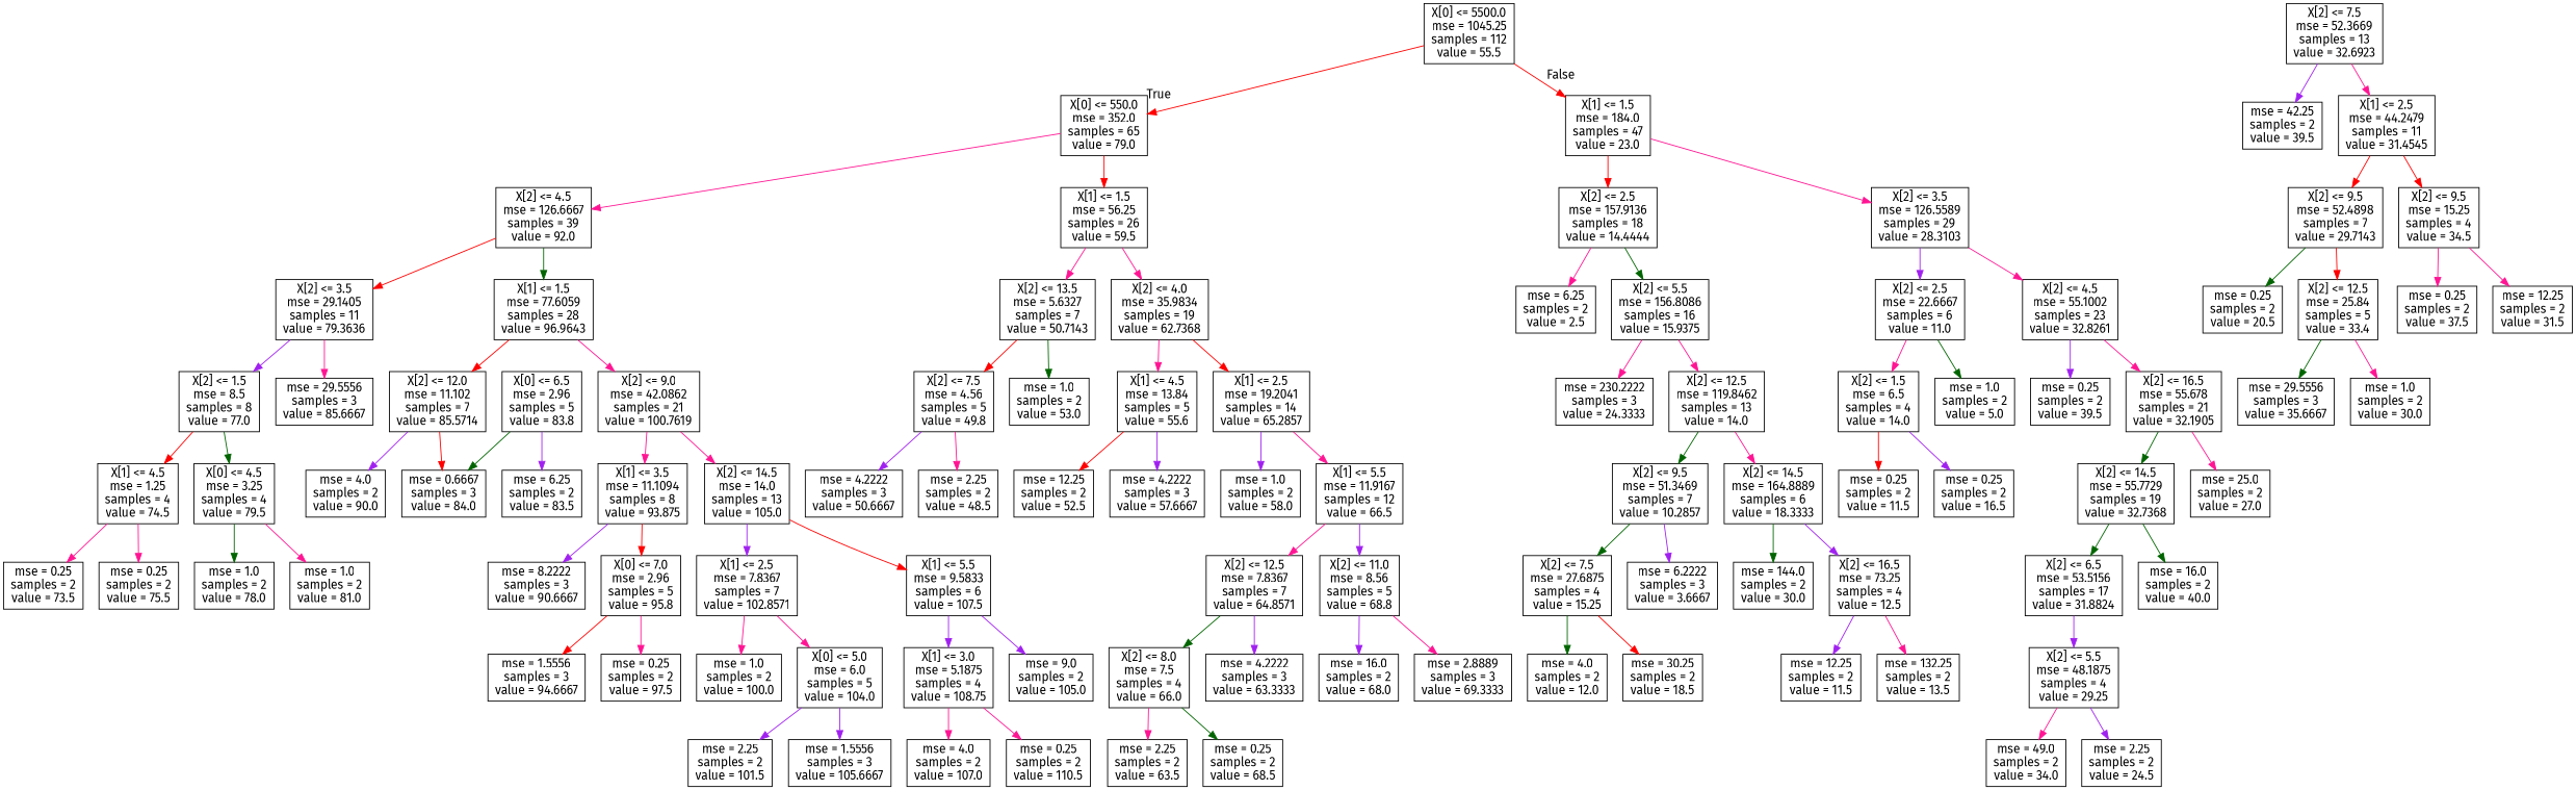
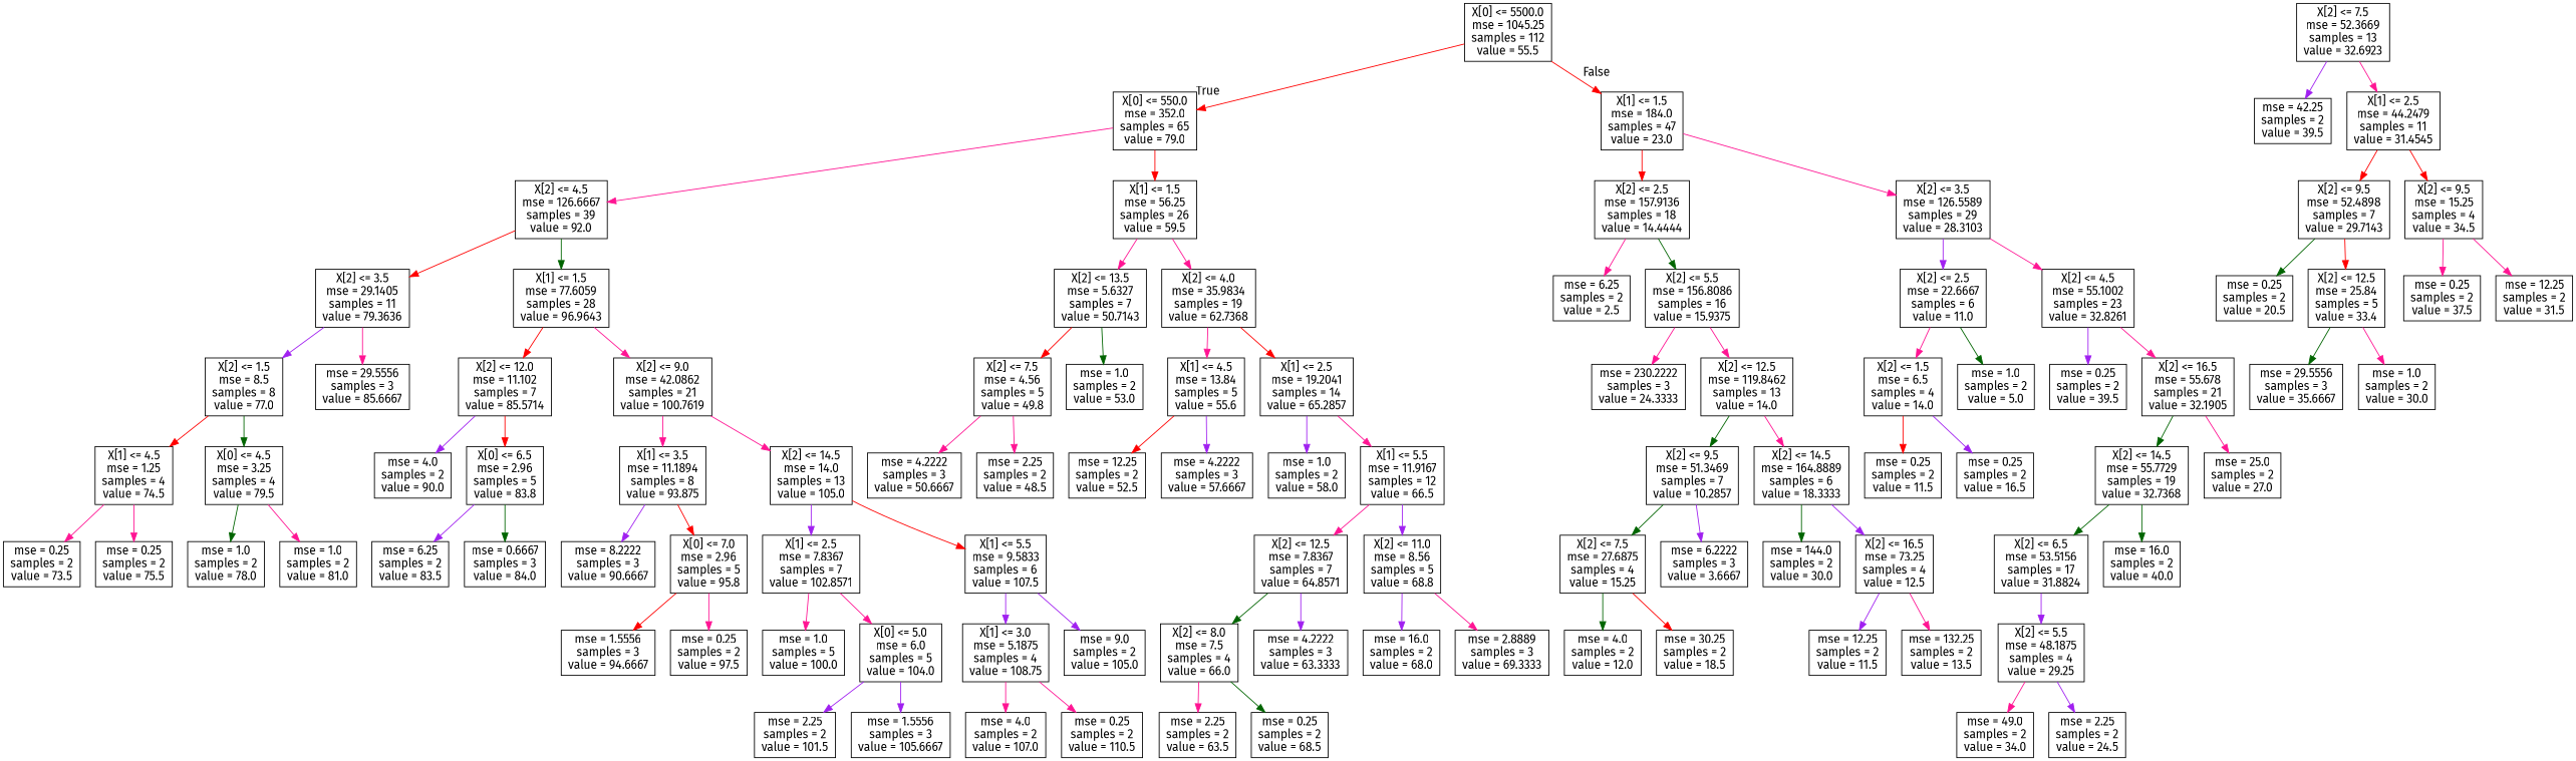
  digraph {
    fontname="Fira Sans"
    node [fontname="Fira Sans" shape=box]
    edge [color=deeppink fontname="Fira Sans"]
    n1 [label="X[0] <= 5500.0\nmse = 1045.25\nsamples = 112\nvalue = 55.5"]
    n2 [label="X[0] <= 550.0\nmse = 352.0\nsamples = 65\nvalue = 79.0"]
    n3 [label="X[1] <= 1.5\nmse = 184.0\nsamples = 47\nvalue = 23.0"]
    n4 [label="X[2] <= 4.5\nmse = 126.6667\nsamples = 39\nvalue = 92.0"]
    n5 [label="X[1] <= 1.5\nmse = 56.25\nsamples = 26\nvalue = 59.5"]
    n6 [label="X[2] <= 2.5\nmse = 157.9136\nsamples = 18\nvalue = 14.4444"]
    n7 [label="X[2] <= 3.5\nmse = 126.5589\nsamples = 29\nvalue = 28.3103"]
    n8 [label="X[2] <= 3.5\nmse = 29.1405\nsamples = 11\nvalue = 79.3636"]
    n9 [label="X[1] <= 1.5\nmse = 77.6059\nsamples = 28\nvalue = 96.9643"]
    n10 [label="X[2] <= 13.5\nmse = 5.6327\nsamples = 7\nvalue = 50.7143"]
    n11 [label="X[2] <= 4.0\nmse = 35.9834\nsamples = 19\nvalue = 62.7368"]
    n12 [label="X[2] <= 1.5\nmse = 8.5\nsamples = 8\nvalue = 77.0"]
    n13 [label="mse = 29.5556\nsamples = 3\nvalue = 85.6667"]
    n14 [label="X[2] <= 12.0\nmse = 11.102\nsamples = 7\nvalue = 85.5714"]
    n15 [label="X[2] <= 9.0\nmse = 42.0862\nsamples = 21\nvalue = 100.7619"]
    n16 [label="X[1] <= 4.5\nmse = 1.25\nsamples = 4\nvalue = 74.5"]
    n17 [label="X[0] <= 4.5\nmse = 3.25\nsamples = 4\nvalue = 79.5"]
    n18 [label="mse = 0.25\nsamples = 2\nvalue = 73.5"]
    n19 [label="mse = 0.25\nsamples = 2\nvalue = 75.5"]
    n20 [label="mse = 1.0\nsamples = 2\nvalue = 78.0"]
    n21 [label="mse = 1.0\nsamples = 2\nvalue = 81.0"]
    n22 [label="mse = 4.0\nsamples = 2\nvalue = 90.0"]
    n23 [label="X[0] <= 6.5\nmse = 2.96\nsamples = 5\nvalue = 83.8"]
-   n24 [label="X[1] <= 3.5\nmse = 11.1094\nsamples = 8\nvalue = 93.875"]
+   n24 [label="X[1] <= 3.5\nmse = 11.1894\nsamples = 8\nvalue = 93.875"]
    n25 [label="X[2] <= 14.5\nmse = 14.0\nsamples = 13\nvalue = 105.0"]
    n26 [label="mse = 6.25\nsamples = 2\nvalue = 83.5"]
    n27 [label="mse = 0.6667\nsamples = 3\nvalue = 84.0"]
    n28 [label="mse = 8.2222\nsamples = 3\nvalue = 90.6667"]
    n29 [label="X[0] <= 7.0\nmse = 2.96\nsamples = 5\nvalue = 95.8"]
    n30 [label="X[1] <= 2.5\nmse = 7.8367\nsamples = 7\nvalue = 102.8571"]
    n31 [label="X[1] <= 5.5\nmse = 9.5833\nsamples = 6\nvalue = 107.5"]
    n32 [label="mse = 1.5556\nsamples = 3\nvalue = 94.6667"]
    n33 [label="mse = 0.25\nsamples = 2\nvalue = 97.5"]
-   n34 [label="mse = 1.0\nsamples = 2\nvalue = 100.0"]
+   n34 [label="mse = 1.0\nsamples = 5\nvalue = 100.0"]
    n35 [label="X[0] <= 5.0\nmse = 6.0\nsamples = 5\nvalue = 104.0"]
    n36 [label="X[1] <= 3.0\nmse = 5.1875\nsamples = 4\nvalue = 108.75"]
    n37 [label="mse = 9.0\nsamples = 2\nvalue = 105.0"]
    n38 [label="mse = 2.25\nsamples = 2\nvalue = 101.5"]
    n39 [label="mse = 1.5556\nsamples = 3\nvalue = 105.6667"]
    n40 [label="mse = 4.0\nsamples = 2\nvalue = 107.0"]
    n41 [label="mse = 0.25\nsamples = 2\nvalue = 110.5"]
    n42 [label="X[2] <= 7.5\nmse = 4.56\nsamples = 5\nvalue = 49.8"]
    n43 [label="mse = 1.0\nsamples = 2\nvalue = 53.0"]
    n44 [label="X[1] <= 4.5\nmse = 13.84\nsamples = 5\nvalue = 55.6"]
    n45 [label="X[1] <= 2.5\nmse = 19.2041\nsamples = 14\nvalue = 65.2857"]
    n46 [label="mse = 4.2222\nsamples = 3\nvalue = 50.6667"]
    n47 [label="mse = 2.25\nsamples = 2\nvalue = 48.5"]
    n48 [label="mse = 12.25\nsamples = 2\nvalue = 52.5"]
    n49 [label="mse = 4.2222\nsamples = 3\nvalue = 57.6667"]
    n50 [label="mse = 1.0\nsamples = 2\nvalue = 58.0"]
    n51 [label="X[1] <= 5.5\nmse = 11.9167\nsamples = 12\nvalue = 66.5"]
    n52 [label="X[2] <= 12.5\nmse = 7.8367\nsamples = 7\nvalue = 64.8571"]
    n53 [label="X[2] <= 11.0\nmse = 8.56\nsamples = 5\nvalue = 68.8"]
    n54 [label="X[2] <= 8.0\nmse = 7.5\nsamples = 4\nvalue = 66.0"]
    n55 [label="mse = 4.2222\nsamples = 3\nvalue = 63.3333"]
    n56 [label="mse = 16.0\nsamples = 2\nvalue = 68.0"]
    n57 [label="mse = 2.8889\nsamples = 3\nvalue = 69.3333"]
    n58 [label="mse = 2.25\nsamples = 2\nvalue = 63.5"]
    n59 [label="mse = 0.25\nsamples = 2\nvalue = 68.5"]
    n60 [label="mse = 6.25\nsamples = 2\nvalue = 2.5"]
    n61 [label="X[2] <= 5.5\nmse = 156.8086\nsamples = 16\nvalue = 15.9375"]
    n62 [label="X[2] <= 2.5\nmse = 22.6667\nsamples = 6\nvalue = 11.0"]
    n63 [label="X[2] <= 4.5\nmse = 55.1002\nsamples = 23\nvalue = 32.8261"]
    n64 [label="mse = 230.2222\nsamples = 3\nvalue = 24.3333"]
    n65 [label="X[2] <= 12.5\nmse = 119.8462\nsamples = 13\nvalue = 14.0"]
    n66 [label="X[2] <= 9.5\nmse = 51.3469\nsamples = 7\nvalue = 10.2857"]
    n67 [label="X[2] <= 14.5\nmse = 164.8889\nsamples = 6\nvalue = 18.3333"]
    n68 [label="X[2] <= 7.5\nmse = 27.6875\nsamples = 4\nvalue = 15.25"]
    n69 [label="mse = 6.2222\nsamples = 3\nvalue = 3.6667"]
    n70 [label="mse = 144.0\nsamples = 2\nvalue = 30.0"]
    n71 [label="X[2] <= 16.5\nmse = 73.25\nsamples = 4\nvalue = 12.5"]
    n72 [label="mse = 4.0\nsamples = 2\nvalue = 12.0"]
    n73 [label="mse = 30.25\nsamples = 2\nvalue = 18.5"]
    n74 [label="mse = 12.25\nsamples = 2\nvalue = 11.5"]
    n75 [label="mse = 132.25\nsamples = 2\nvalue = 13.5"]
    n76 [label="X[2] <= 1.5\nmse = 6.5\nsamples = 4\nvalue = 14.0"]
    n77 [label="mse = 1.0\nsamples = 2\nvalue = 5.0"]
    n78 [label="mse = 0.25\nsamples = 2\nvalue = 39.5"]
    n79 [label="X[2] <= 16.5\nmse = 55.678\nsamples = 21\nvalue = 32.1905"]
    n80 [label="mse = 0.25\nsamples = 2\nvalue = 11.5"]
    n81 [label="mse = 0.25\nsamples = 2\nvalue = 16.5"]
    n82 [label="X[2] <= 14.5\nmse = 55.7729\nsamples = 19\nvalue = 32.7368"]
    n83 [label="mse = 25.0\nsamples = 2\nvalue = 27.0"]
    n84 [label="X[2] <= 6.5\nmse = 53.5156\nsamples = 17\nvalue = 31.8824"]
    n85 [label="mse = 16.0\nsamples = 2\nvalue = 40.0"]
    n86 [label="X[2] <= 5.5\nmse = 48.1875\nsamples = 4\nvalue = 29.25"]
    n87 [label="mse = 49.0\nsamples = 2\nvalue = 34.0"]
    n88 [label="mse = 2.25\nsamples = 2\nvalue = 24.5"]
    n89 [label="X[2] <= 7.5\nmse = 52.3669\nsamples = 13\nvalue = 32.6923"]
    n90 [label="mse = 42.25\nsamples = 2\nvalue = 39.5"]
    n91 [label="X[1] <= 2.5\nmse = 44.2479\nsamples = 11\nvalue = 31.4545"]
    n92 [label="X[2] <= 9.5\nmse = 52.4898\nsamples = 7\nvalue = 29.7143"]
    n93 [label="X[2] <= 9.5\nmse = 15.25\nsamples = 4\nvalue = 34.5"]
    n94 [label="mse = 0.25\nsamples = 2\nvalue = 20.5"]
    n95 [label="X[2] <= 12.5\nmse = 25.84\nsamples = 5\nvalue = 33.4"]
    n96 [label="mse = 0.25\nsamples = 2\nvalue = 37.5"]
    n97 [label="mse = 12.25\nsamples = 2\nvalue = 31.5"]
    n98 [label="mse = 29.5556\nsamples = 3\nvalue = 35.6667"]
    n99 [label="mse = 1.0\nsamples = 2\nvalue = 30.0"]
    n1 -> n2 [color=red headlabel=True labelangle=45 labeldistance=2.5]
    n1 -> n3 [color=red headlabel=False labelangle=-45 labeldistance=2.5]
    n2 -> n4
    n2 -> n5 [color=red]
    n3 -> n6 [color=red]
    n3 -> n7
    n4 -> n8 [color=red]
    n4 -> n9 [color=darkgreen]
    n5 -> n10
    n5 -> n11
    n6 -> n60
    n6 -> n61 [color=darkgreen]
    n7 -> n62 [color=purple]
    n7 -> n63
    n8 -> n12 [color=purple]
    n8 -> n13
    n9 -> n14 [color=red]
    n9 -> n15
    n10 -> n42 [color=red]
    n10 -> n43 [color=darkgreen]
    n11 -> n44
    n11 -> n45 [color=red]
    n12 -> n16 [color=red]
    n12 -> n17 [color=darkgreen]
    n14 -> n22 [color=purple]
-   n14 -> n27 [color=red]
+   n14 -> n23 [color=red]
    n15 -> n24
    n15 -> n25
    n16 -> n18
    n16 -> n19
    n17 -> n20 [color=darkgreen]
    n17 -> n21
    n23 -> n26 [color=purple]
    n23 -> n27 [color=darkgreen]
    n24 -> n28 [color=purple]
    n24 -> n29 [color=red]
    n25 -> n30 [color=purple]
    n25 -> n31 [color=red]
    n29 -> n32 [color=red]
    n29 -> n33
    n30 -> n34
    n30 -> n35
    n31 -> n36 [color=purple]
    n31 -> n37 [color=purple]
    n35 -> n38 [color=purple]
    n35 -> n39 [color=purple]
    n36 -> n40
    n36 -> n41
-   n42 -> n46 [color=purple]
+   n42 -> n46
    n42 -> n47
    n44 -> n48 [color=red]
    n44 -> n49 [color=purple]
    n45 -> n50 [color=purple]
    n45 -> n51
    n51 -> n52
    n51 -> n53 [color=purple]
    n52 -> n54 [color=darkgreen]
    n52 -> n55 [color=purple]
    n53 -> n56 [color=purple]
    n53 -> n57
    n54 -> n58
    n54 -> n59 [color=darkgreen]
    n61 -> n64
    n61 -> n65
    n62 -> n76
    n62 -> n77 [color=darkgreen]
    n63 -> n78 [color=purple]
    n63 -> n79
    n65 -> n66 [color=darkgreen]
    n65 -> n67
    n66 -> n68 [color=darkgreen]
    n66 -> n69 [color=purple]
    n67 -> n70 [color=darkgreen]
    n67 -> n71 [color=purple]
    n68 -> n72 [color=darkgreen]
    n68 -> n73 [color=red]
    n71 -> n74 [color=purple]
    n71 -> n75
    n76 -> n80 [color=red]
    n76 -> n81 [color=purple]
    n79 -> n82 [color=darkgreen]
    n79 -> n83
    n82 -> n84 [color=darkgreen]
    n82 -> n85 [color=darkgreen]
    n84 -> n86 [color=purple]
    n86 -> n87
    n86 -> n88 [color=purple]
    n89 -> n90 [color=purple]
    n89 -> n91
    n91 -> n92 [color=red]
    n91 -> n93 [color=red]
    n92 -> n94 [color=darkgreen]
    n92 -> n95 [color=red]
    n93 -> n96
    n93 -> n97
    n95 -> n98 [color=darkgreen]
    n95 -> n99
  }
